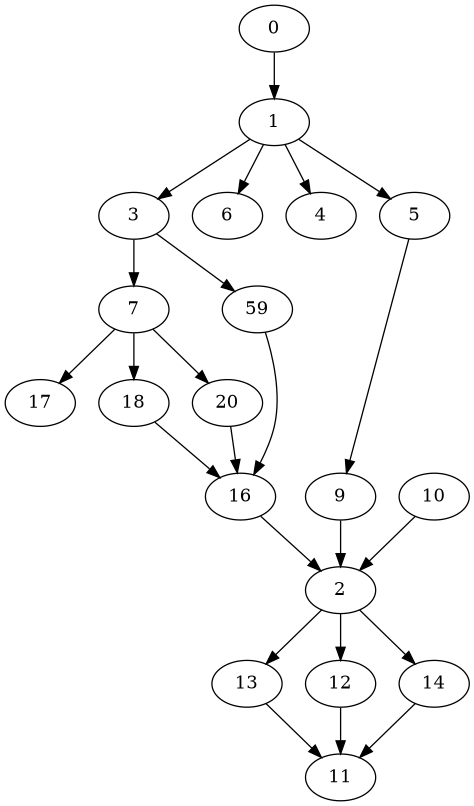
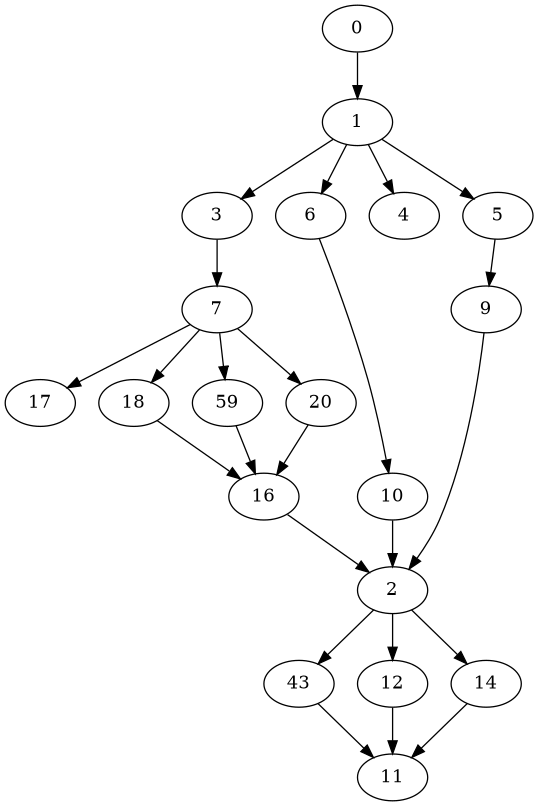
  digraph {
    "Duplicate states"=0
    GraphType=S_P
    "Max states in OPEN"=0
    Modes="120000ms; topo-ordered tasks, ; Pruning: task equivalence, fixed order ready list, ; F-value: ; Optimisation: best schedule length (SL) optimisation on equal, "
    NumberOfTasks=21
    "Pruned using list schedule length"=21280997
    "States removed from OPEN"=0
    TargetSystem="Homogeneous-16"
    "Time to schedule (ms)"=31753
    "Total idle time"=251
    "Total schedule length"=80
    "Total sequential time"=124
    "Total states created"=217944311
    node ["Finish time"=30 Processor=0 "Start time"=21 Weight=7]
    edge [Weight=11]
    0 ["Finish time"=9 "Start time"=0 Weight=9]
    1 ["Finish time"=16 "Start time"=9]
    3 ["Finish time"=21 Processor=1 "Start time"=19 Weight=2]
    6 ["Finish time"=23 "Start time"=16]
    4 [Processor=3 Weight=9]
    5 ["Finish time"=29 Processor=4 "Start time"=27 Weight=2]
    7 ["Finish time"=24 Processor=1 Weight=3]
    10 ["Finish time"=29 "Start time"=23 Weight=6]
    9 ["Finish time"=36 Processor=5 "Start time"=34 Weight=2]
    17 [Processor=2 "Start time"=27 Weight=3]
    18 ["Finish time"=41 Processor=2 "Start time"=35 Weight=6]
    n12 ["Finish time"=28 Processor=1 "Start time"=24 Weight=4 label=59]
    20 ["Finish time"=35 Processor=1 "Start time"=28]
    2 ["Finish time"=56 Processor=2 "Start time"=49]
    16 ["Finish time"=49 Processor=2 "Start time"=41 Weight=8]
-   13 ["Finish time"=68 Processor=6 "Start time"=59 Weight=9]
+   13 ["Finish time"=68 Processor=6 "Start time"=59 Weight=9 label=43]
    12 ["Finish time"=72 Processor=6 "Start time"=68 Weight=4]
    14 ["Finish time"=63 Processor=7 "Start time"=59 Weight=4]
    11 ["Finish time"=80 Processor=6 "Start time"=72 Weight=8]
    0 -> 1 [Weight=3]
    1 -> 3 [Weight=3]
    1 -> 6
    1 -> 4 [Weight=5]
    1 -> 5
    3 -> 7 [Weight=16]
+   6 -> 10 [Weight=15]
    5 -> 9 [Weight=5]
    7 -> 17 [Weight=3]
    7 -> 18
-   3 -> n12
+   7 -> n12
    7 -> 20 [Weight=7]
    10 -> 2
    9 -> 2 [Weight=8]
    18 -> 16 [Weight=10]
    n12 -> 16
    20 -> 16 [Weight=5]
    2 -> 13 [Weight=3]
    2 -> 12 [Weight=5]
    2 -> 14 [Weight=3]
    16 -> 2 [Weight=15]
    13 -> 11 [Weight=8]
    12 -> 11 [Weight=8]
    14 -> 11 [Weight=5]
  }
